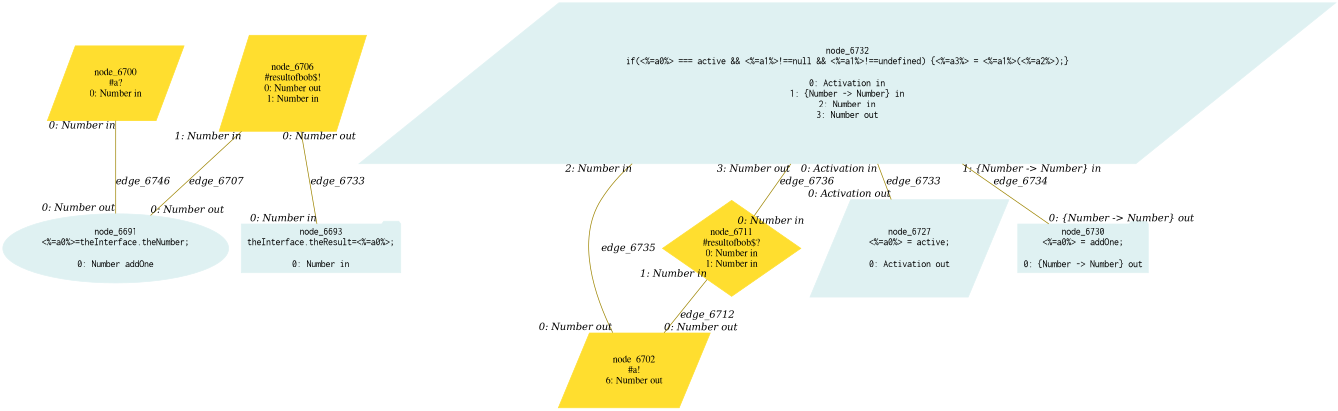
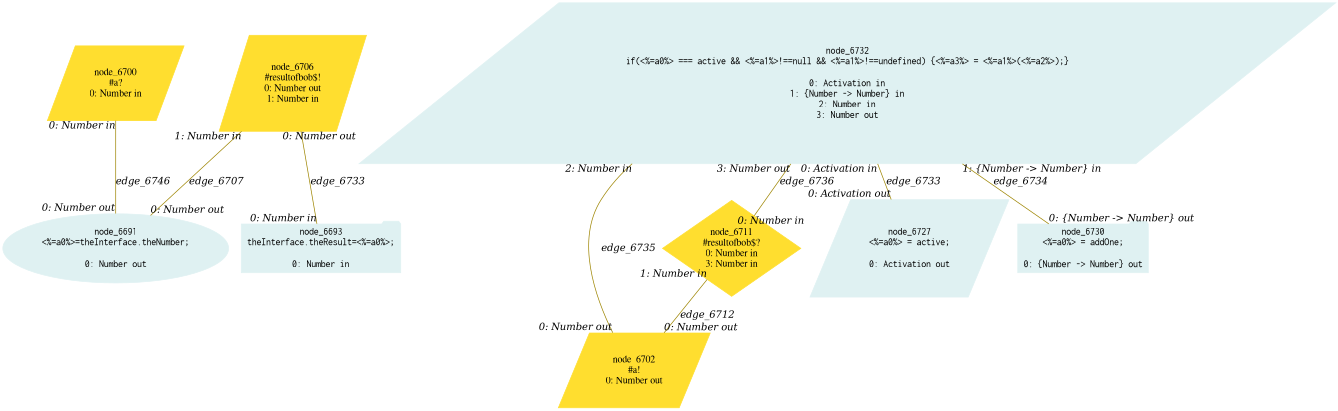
  digraph {
    node [color="#dff1f2" fontname=Courier shape=parallelogram style=filled]
    edge [arrowHead=none arrowsize=1 color="#9d8400" dir=none fontname="Times-Italic" headlabel="0: Number out" taillabel="1: Number in"]
-   n1 [label="node_6691\n<%=a0%>=theInterface.theNumber;\n\n0: Number addOne" shape=ellipse]
+   n1 [label="node_6691\n<%=a0%>=theInterface.theNumber;\n\n0: Number out" shape=ellipse]
    n2 [label="node_6693\ntheInterface.theResult=<%=a0%>;\n\n0: Number in" shape=folder]
    n3 [color="#ffde2f" fontname=Times label="node_6700\n#a?\n0: Number in"]
-   n4 [color="#ffde2f" fontname=Times label="node_6702\n#a!\n6: Number out"]
+   n4 [color="#ffde2f" fontname=Times label="node_6702\n#a!\n0: Number out"]
    n5 [color="#ffde2f" fontname=Times label="node_6706\n#resultofbob$!\n0: Number out\n1: Number in"]
-   n6 [color="#ffde2f" fontname=Times label="node_6711\n#resultofbob$?\n0: Number in\n1: Number in" shape=diamond]
+   n6 [color="#ffde2f" fontname=Times label="node_6711\n#resultofbob$?\n0: Number in\n3: Number in" shape=diamond]
    n7 [label="node_6727\n<%=a0%> = active;\n\n0: Activation out"]
    n8 [label="node_6730\n<%=a0%> = addOne;\n\n0: {Number -> Number} out" shape=folder]
    n9 [label="node_6732\nif(<%=a0%> === active && <%=a1%>!==null && <%=a1%>!==undefined) {<%=a3%> = <%=a1%>(<%=a2%>);}\n\n0: Activation in\n1: {Number -> Number} in\n2: Number in\n3: Number out"]
    n3 -> n1 [label=edge_6746 taillabel="0: Number in"]
    n5 -> n1 [label=edge_6707]
    n5 -> n2 [headlabel="0: Number in" label=edge_6733 taillabel="0: Number out"]
    n6 -> n4 [label=edge_6712]
    n9 -> n4 [label=edge_6735 taillabel="2: Number in"]
    n9 -> n6 [headlabel="0: Number in" label=edge_6736 taillabel="3: Number out"]
    n9 -> n7 [headlabel="0: Activation out" label=edge_6733 taillabel="0: Activation in"]
    n9 -> n8 [headlabel="0: {Number -> Number} out" label=edge_6734 taillabel="1: {Number -> Number} in"]
  }
